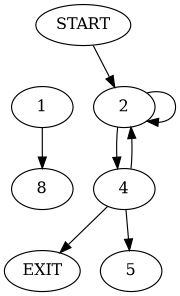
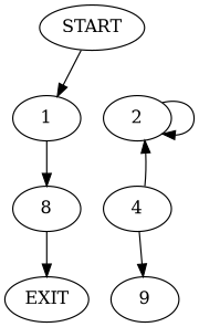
  digraph {
    n1 [label=START]
    1
    n3 [label=8]
    n4 [label=EXIT]
    2
    4
-   5
-   n1 -> 2
+   5 [label=9]
+   n1 -> 1
    1 -> n3
-   4 -> n4
+   n3 -> n4
    2 -> 2
-   2 -> 4
    4 -> 2
    4 -> 5
  }
